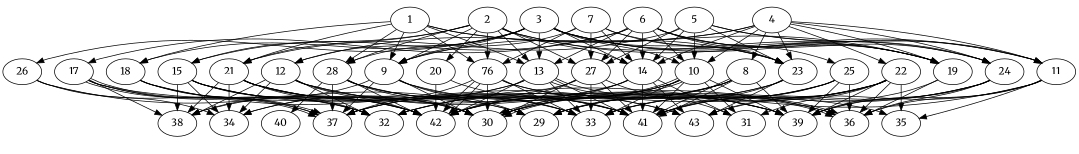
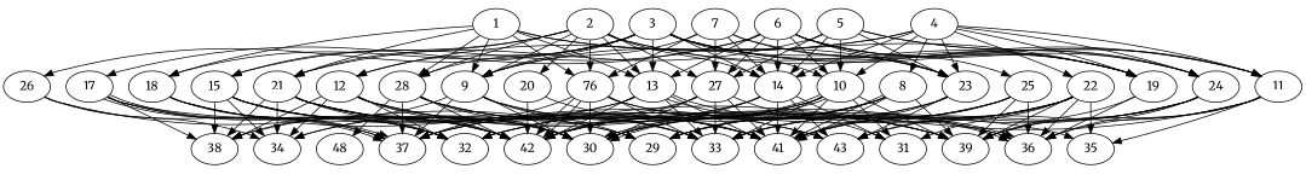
  digraph {
    fontname=Merriweather
    node [alpha=0.08 fontname=Merriweather]
    edge [fontname=Merriweather]
    1 [alpha=0.00 expect_size=10791889677590724608000]
    9 [alpha=0.13 expect_size=117547891792192224]
    13 [alpha=0.14 expect_size=53528017880467111936]
    n4 [expect_size=77345331558328560 label=76]
    18 [expect_size=17763250491937930]
    19 [alpha=0.02 expect_size=3635814931292518912]
    21 [expect_size=19439326706370096]
    23 [alpha=0.07 expect_size=5535726952190183424]
    28 [alpha=0.12 expect_size=1164058289203507625984]
    29 [alpha=0.03 expect_size=24779920942825956]
    30 [alpha=0.04 expect_size=98579608525023808]
    37 [alpha=0.12 expect_size=10995226607415506]
    39 [alpha=0.09 expect_size=7485899891488176734208]
    33 [alpha=0.00 expect_size=3932168722626893]
    38 [alpha=0.13 expect_size=16961607462613694808064]
    41 [alpha=0.09 expect_size=131460990688685152]
    42 [alpha=0.15 expect_size=6042204832008241152000]
    36 [alpha=0.06 expect_size=16398159853254866894848]
    34 [alpha=0.02 expect_size=1054627401593402687488]
    32 [alpha=0.13 expect_size=9496052494850064384000]
    43 [alpha=0.03 expect_size=441236504012763693056]
-   40 [alpha=0.14 expect_size=5666413513298221056]
+   40 [alpha=0.14 expect_size=5666413513298221056 label=48]
    2 [alpha=0.09 expect_size=12053327884081717248]
    11 [expect_size=18557657170313216000000]
    14 [alpha=0.12 expect_size=176136982617680510976]
    15 [alpha=0.00 expect_size=15472163853651150]
    20 [alpha=0.06 expect_size=34193949796900800]
    27 [alpha=0.02 expect_size=11559558607762620416000]
    35 [expect_size=1582892675567427]
    31 [alpha=0.18 expect_size=1962109764077039104]
    3 [alpha=0.15 expect_size=96009941447951456]
    10 [alpha=0.04 expect_size=5627422557352230912000]
    12 [alpha=0.06 expect_size=67016162105897736]
    24 [alpha=0.07 expect_size=892682164754272128]
    26 [alpha=0.09 expect_size=259463374624548672]
    4 [alpha=0.13 expect_size=24487364366616912]
    8 [alpha=0.12 expect_size=2083052322852774400]
    22 [alpha=0.00 expect_size=2127744129827526912]
    5 [alpha=0.14 expect_size=4275138029096593920]
    6 [alpha=0.07 expect_size=5190423141342330880]
    17 [alpha=0.15 expect_size=207140019213697024000]
    25 [alpha=0.06 expect_size=13273357084775799586816]
    7 [alpha=0.04 expect_size=3072432817096607399936]
    1 -> 9
    1 -> 13
    1 -> n4
    1 -> 18
    1 -> 19
    1 -> 21
    1 -> 23
    1 -> 28
    9 -> 29
    9 -> 30
    9 -> 37
    9 -> 39
    9 -> 33
    9 -> 38
    13 -> 33
    13 -> 38
    13 -> 41
    13 -> 42
    13 -> 36
    13 -> 36
    13 -> 34
    n4 -> 30
    n4 -> 37
    n4 -> 39
    n4 -> 33
    n4 -> 42
    n4 -> 42
    n4 -> 36
    18 -> 37
    18 -> 42
    18 -> 32
    18 -> 43
    19 -> 39
    19 -> 36
    21 -> 30
    21 -> 33
    21 -> 38
    21 -> 41
    21 -> 42
    21 -> 34
    21 -> 32
    21 -> 43
    23 -> 29
    23 -> 30
    23 -> 41
    23 -> 43
    28 -> 30
    28 -> 37
    28 -> 39
    28 -> 33
    28 -> 41
    28 -> 42
    28 -> 40
    2 -> 9
    2 -> 13
    2 -> n4
    2 -> 19
    2 -> 21
    2 -> 28
    2 -> 11
    2 -> 14
    2 -> 15
    2 -> 20
    2 -> 27
    11 -> 39
    11 -> 36
    11 -> 32
    11 -> 43
    11 -> 35
    14 -> 30
    14 -> 37
    14 -> 41
    14 -> 42
    14 -> 43
    14 -> 31
    15 -> 29
    15 -> 30
    15 -> 38
    15 -> 41
    15 -> 42
    15 -> 34
    15 -> 32
    20 -> 41
    20 -> 42
    27 -> 30
    27 -> 33
    27 -> 41
    27 -> 42
    27 -> 34
    27 -> 31
    3 -> 9
    3 -> 13
    3 -> 18
    3 -> 19
    3 -> 23
    3 -> 28
    3 -> 11
    3 -> 14
    3 -> 10
    3 -> 12
    3 -> 24
    3 -> 26
    10 -> 30
    10 -> 30
    10 -> 37
    10 -> 39
    10 -> 33
    10 -> 41
    10 -> 42
    10 -> 32
    10 -> 31
    12 -> 30
    12 -> 39
    12 -> 38
    12 -> 42
    12 -> 36
    12 -> 34
    12 -> 32
    24 -> 29
    24 -> 39
    24 -> 33
    24 -> 41
    24 -> 36
    26 -> 29
    26 -> 37
    26 -> 34
    4 -> 9
    4 -> 19
    4 -> 23
    4 -> 11
    4 -> 14
    4 -> 10
    4 -> 12
    4 -> 24
    4 -> 8
    4 -> 22
    8 -> 29
    8 -> 30
    8 -> 37
    8 -> 39
    8 -> 41
    8 -> 41
    8 -> 42
    22 -> 30
    22 -> 39
    22 -> 33
    22 -> 41
    22 -> 42
    22 -> 36
    22 -> 43
    22 -> 35
    22 -> 31
    5 -> 21
    5 -> 23
    5 -> 11
    5 -> 14
    5 -> 27
    5 -> 10
    5 -> 24
    6 -> 13
    6 -> 19
    6 -> 23
    6 -> 14
    6 -> 15
    6 -> 27
    6 -> 10
    6 -> 24
    6 -> 17
    6 -> 25
    17 -> 37
    17 -> 37
    17 -> 38
    17 -> 42
    17 -> 32
    17 -> 35
    25 -> 29
    25 -> 39
    25 -> 33
    25 -> 41
    25 -> 36
    25 -> 32
    7 -> 9
    7 -> n4
    7 -> 19
    7 -> 23
    7 -> 14
    7 -> 27
  }
